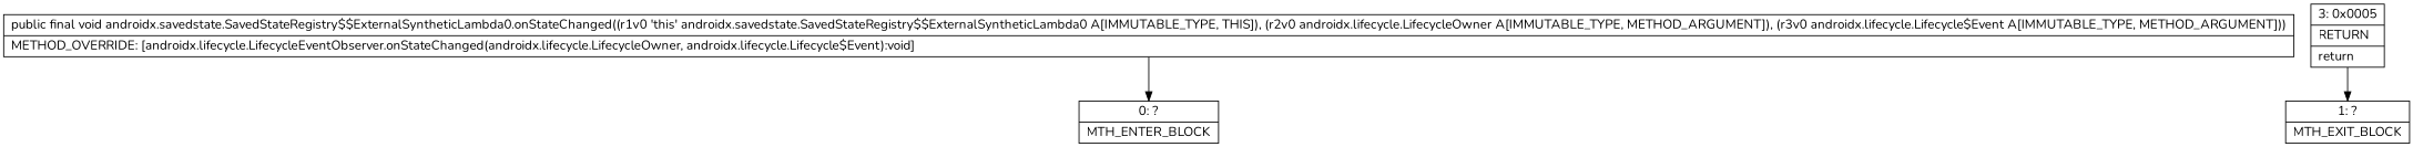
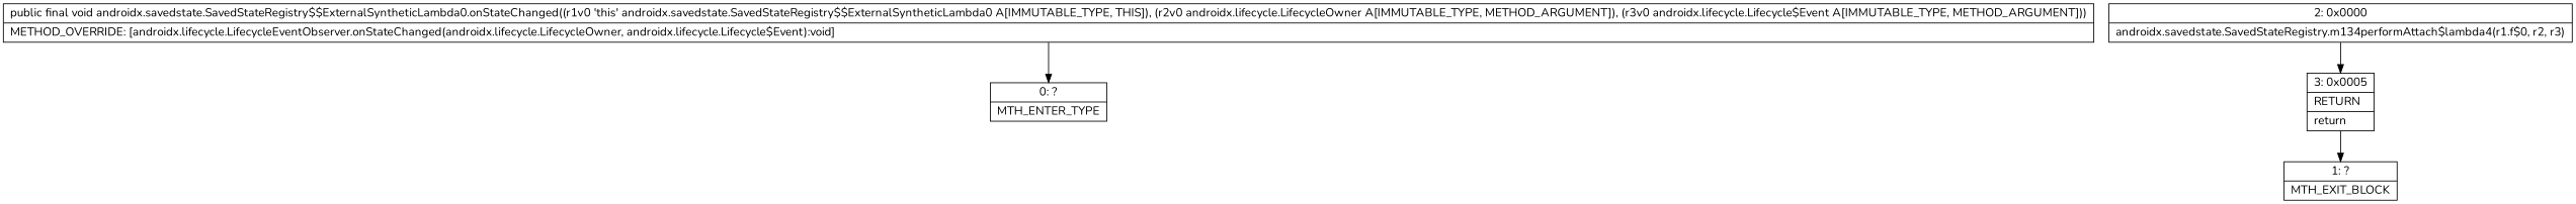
  digraph {
    fontname=Nunito
    node [fontname=Nunito shape=record]
    edge [fontname=Nunito]
-   n1 [label="{0\:\ ?|MTH_ENTER_BLOCK\l}"]
+   n1 [label="{0\:\ ?|MTH_ENTER_TYPE\l}"]
+   n2 [label="{2\:\ 0x0000|androidx.savedstate.SavedStateRegistry.m134performAttach$lambda4(r1.f$0, r2, r3)\l}"]
    n3 [label="{3\:\ 0x0005|RETURN\l|return\l}"]
    n4 [label="{1\:\ ?|MTH_EXIT_BLOCK\l}"]
    n5 [label="{public final void androidx.savedstate.SavedStateRegistry$$ExternalSyntheticLambda0.onStateChanged((r1v0 'this' androidx.savedstate.SavedStateRegistry$$ExternalSyntheticLambda0 A[IMMUTABLE_TYPE, THIS]), (r2v0 androidx.lifecycle.LifecycleOwner A[IMMUTABLE_TYPE, METHOD_ARGUMENT]), (r3v0 androidx.lifecycle.Lifecycle$Event A[IMMUTABLE_TYPE, METHOD_ARGUMENT]))  | METHOD_OVERRIDE: [androidx.lifecycle.LifecycleEventObserver.onStateChanged(androidx.lifecycle.LifecycleOwner, androidx.lifecycle.Lifecycle$Event):void]\l}"]
+   n2 -> n3
    n3 -> n4
    n5 -> n1
  }
